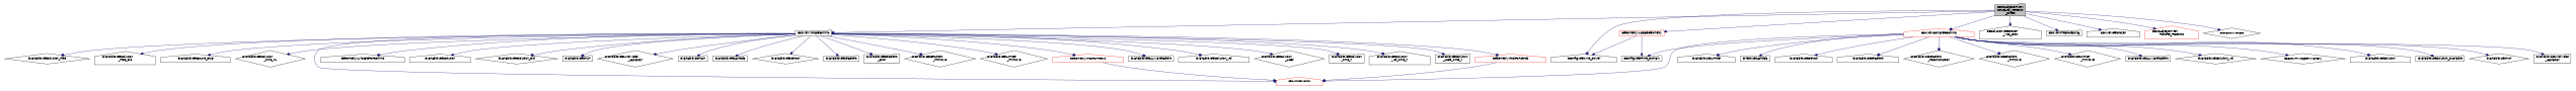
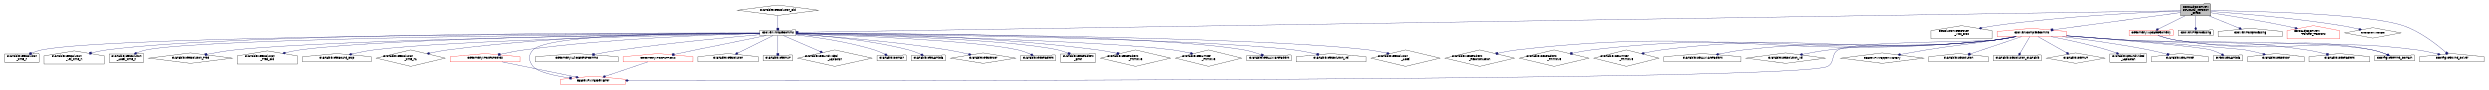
  digraph {
    rankdir=TB
    node [color=black fillcolor=white fontname=Helvetica fontsize=10 shape=house style=filled]
    edge [arrowhead=diamond color=midnightblue fontname=Helvetica fontsize=10 labelfontname=Helvetica labelfontsize=10 style=solid]
    n1 [fillcolor=grey75 fontcolor=black height=0.2 label="CDiscAdjFSIDriver::\lStructural_Iteration\l_Direct" shape=folder width=0.4]
    n2 [height=0.2 label="CConfig::GetKind_Solver" width=0.4]
    n3 [height=0.2 label="SetSolution::GetFrozen\l_Visc_Disc" width=0.4]
    n4 [height=0.2 label="CSolver::InitiateComms" shape=folder width=0.4]
    n5 [color=red height=0.2 label="CSolver::CompleteComms" width=0.4]
    n6 [color=red height=0.2 label="CGeometry::UpdateGeometry" shape=folder width=0.4]
    n7 [height=0.2 label="CSolver::Preprocessing" shape=folder width=0.4]
-   n8 [height=0.2 label="CSolver::GetFrozen" width=0.4]
+   n8 [height=0.2 label="CSolver::Postprocessing" width=0.4]
    n9 [color=red height=0.2 label="CDiscAdjFSIDriver::\lTransfer_Tractions" width=0.4]
    n10 [height=0.2 label="CIteration::Iterate" shape=diamond width=0.4]
-   n11 [color=red height=0.2 label="SetLimiter::Error" width=0.4]
+   n11 [color=red height=0.2 label="CBaseMPIWrapper::Error" width=0.4]
    n12 [height=0.2 label="CGeometry::AllocateP2PComms" width=0.4]
    n13 [color=red height=0.2 label="CGeometry::PostP2PRecvs" width=0.4]
    n14 [height=0.2 label="CVariable::GetSolution" width=0.4]
    n15 [height=0.2 label="CVariable::GetSolution_Old" shape=diamond width=0.4]
    n16 [height=0.2 label="CVariable::GetmuT" shape=folder width=0.4]
    n17 [height=0.2 label="CVariable::GetUndivided\l_Laplacian" shape=diamond width=0.4]
    n18 [height=0.2 label="CVariable::Domain" shape=folder width=0.4]
    n19 [height=0.2 label="CVariable::GetLambda" shape=folder width=0.4]
    n20 [height=0.2 label="CVariable::GetSensor" shape=diamond width=0.4]
    n21 [height=0.2 label="CVariable::GetGradient" shape=folder width=0.4]
    n22 [height=0.2 label="CVariable::GetGradient\l_Error" shape=folder width=0.4]
    n23 [height=0.2 label="CVariable::GetGradient\l_Primitive" shape=diamond width=0.4]
    n24 [height=0.2 label="CVariable::GetLimiter\l_Primitive" shape=diamond width=0.4]
    n25 [height=0.2 label="CVariable::GetAuxVarGradient" shape=folder width=0.4]
    n26 [height=0.2 label="CVariable::GetSolution_Vel" width=0.4]
    n27 [height=0.2 label="CVariable::GetSolution\l_Accel" shape=diamond width=0.4]
    n28 [height=0.2 label="CVariable::GetSolution\l_time_n" shape=folder width=0.4]
    n29 [height=0.2 label="CVariable::GetSolution\l_Vel_time_n" width=0.4]
    n30 [height=0.2 label="CVariable::GetSolution\l_Accel_time_n" shape=folder width=0.4]
    n31 [height=0.2 label="CVariable::GetSolution_Pred" shape=diamond width=0.4]
    n32 [height=0.2 label="CVariable::GetSolution\l_Pred_Old" width=0.4]
    n33 [height=0.2 label="CVariable::GetBound_Disp" width=0.4]
    n34 [height=0.2 label="CVariable::GetSolution\l_time_n1" shape=diamond width=0.4]
    n35 [color=red height=0.2 label="CGeometry::PostP2PSends" width=0.4]
    n36 [height=0.2 label="CConfig::GetTime_Domain" shape=folder width=0.4]
    n37 [height=0.2 label="CBaseMPIWrapper::Waitany" shape=diamond width=0.4]
    n38 [height=0.2 label="CVariable::SetSolution" width=0.4]
    n39 [height=0.2 label="CVariable::SetSolution_CVariable" shape=folder width=0.4]
    n40 [height=0.2 label="CVariable::SetmuT" shape=diamond width=0.4]
    n41 [height=0.2 label="CVariable::SetUndivided\l_Laplacian" shape=folder width=0.4]
    n42 [height=0.2 label="CVariable::SetLimiter" width=0.4]
    n43 [height=0.2 label="Direct::SetLambda" shape=folder width=0.4]
    n44 [height=0.2 label="CVariable::SetSensor" width=0.4]
    n45 [height=0.2 label="CVariable::SetGradient" width=0.4]
    n46 [height=0.2 label="CVariable::SetGradient\l_Reconstruction" shape=diamond width=0.4]
    n47 [height=0.2 label="CVariable::SetGradient\l_Primitive" shape=diamond width=0.4]
    n48 [height=0.2 label="CVariable::SetLimiter\l_Primitive" shape=diamond width=0.4]
-   n49 [height=0.2 label="CVariable::SetAuxVarGradient" shape=folder width=0.4]
+   n49 [height=0.2 label="CVariable::SetAuxVarGradient" width=0.4]
    n50 [height=0.2 label="CVariable::SetSolution_Vel" shape=diamond width=0.4]
    n1 -> n2 [arrowhead=box]
    n1 -> n3
    n1 -> n4 [arrowhead=box]
    n1 -> n5 [arrowhead=box]
    n1 -> n6
    n1 -> n7
    n1 -> n8
    n1 -> n9
    n1 -> n10
    n4 -> n11 [arrowhead=box]
    n4 -> n12 [arrowhead=box]
    n4 -> n13 [arrowhead=box]
    n4 -> n14
-   n4 -> n15 [arrowhead=box]
+   n15 -> n4 [arrowhead=box]
    n4 -> n16 [arrowhead=box]
    n4 -> n17
    n4 -> n18
    n4 -> n19
    n4 -> n20
    n4 -> n21
    n4 -> n22 [arrowhead=box]
    n4 -> n23 [arrowhead=box]
    n4 -> n24
    n4 -> n25 [arrowhead=box]
    n4 -> n26 [arrowhead=box]
    n4 -> n27
    n4 -> n28 [arrowhead=box]
    n4 -> n29 [arrowhead=box]
    n4 -> n30
    n4 -> n31 [arrowhead=box]
    n4 -> n32
    n4 -> n33
    n4 -> n34
    n4 -> n35 [arrowhead=box]
    n5 -> n11
    n5 -> n36
    n5 -> n37
    n5 -> n38 [arrowhead=box]
    n5 -> n39
    n5 -> n40
    n5 -> n41
    n5 -> n42 [arrowhead=box]
    n5 -> n43
    n5 -> n44
    n5 -> n45 [arrowhead=box]
    n5 -> n46 [arrowhead=box]
    n5 -> n47 [arrowhead=box]
    n5 -> n48
    n5 -> n49
    n5 -> n50
    n6 -> n2
    n6 -> n36
    n13 -> n11
    n35 -> n11
  }
